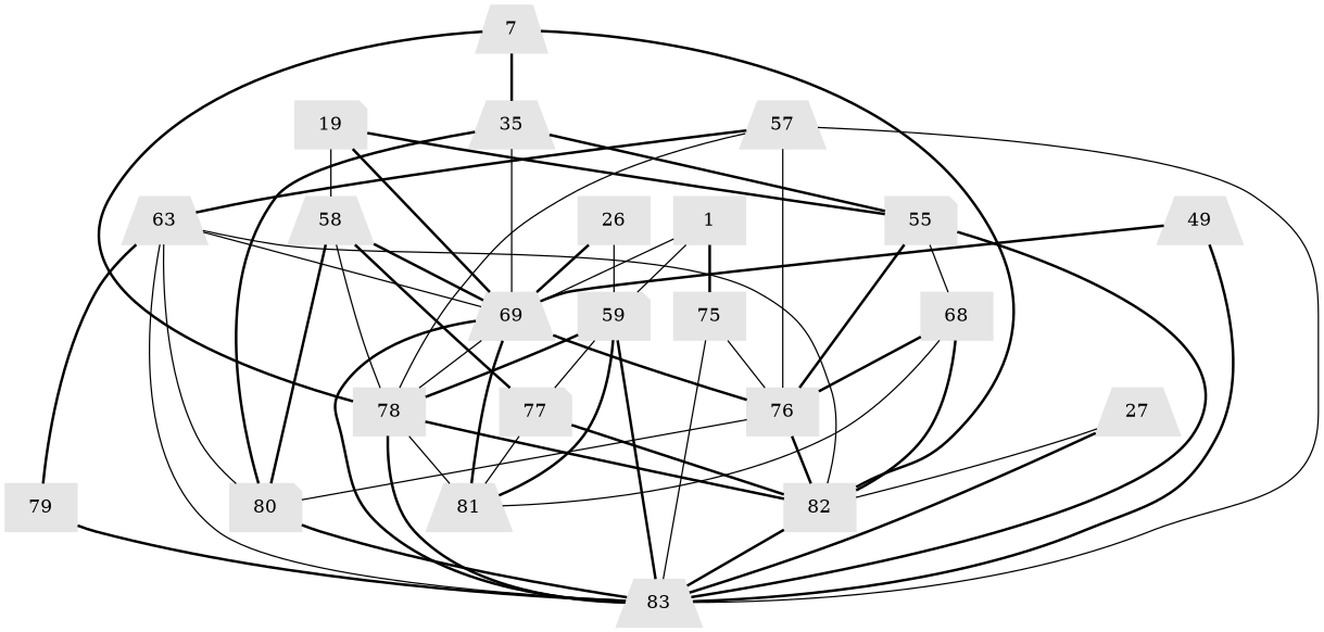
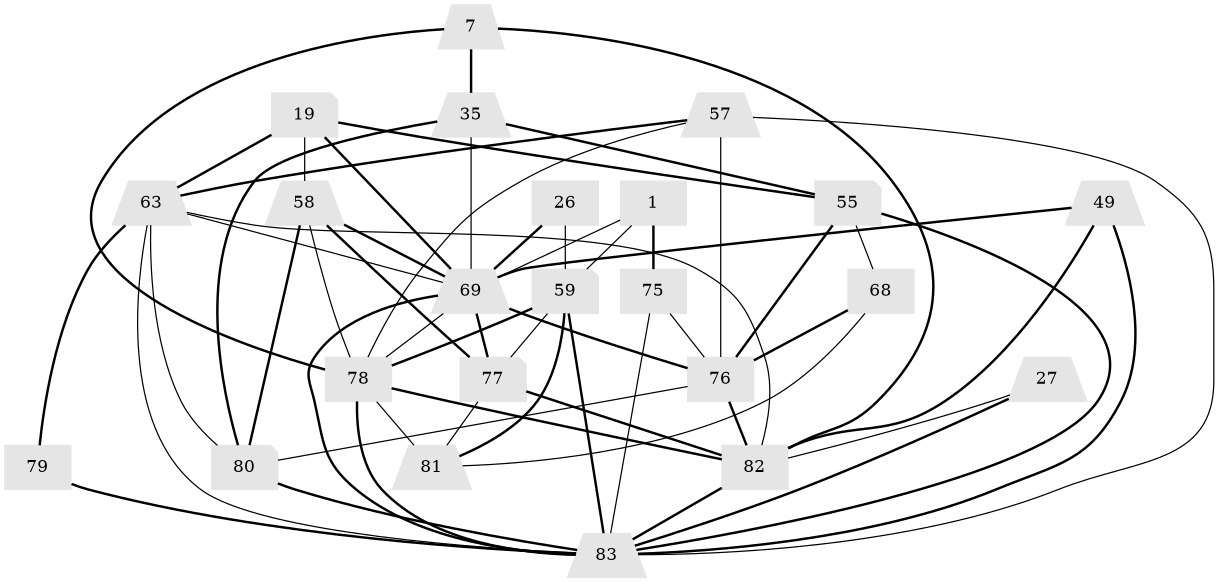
  graph {
    node [color=gray90 shape=trapezium style=filled]
    edge [style=bold]
    59 [shape=note super="+56+29"]
    78 [shape=box super="+73+53"]
    83 [super="+65+77"]
    n4 [label=77 shape=note super="+44"]
    81 [super="+14"]
    1 [shape=box]
    69 [super="+50"]
    75 [shape=box super="+70"]
    76 [shape=box super="+67+62"]
    35 [super="+3"]
    55 [shape=note super="+16"]
    80 [shape=note super="+8+46"]
    7
    82 [shape=box super="+72"]
    19 [shape=note super="+2"]
    58 [super="+13+52"]
    63 [super="+31+42"]
    68 [shape=box super="+10+61"]
    79 [shape=box super="+74"]
    26 [shape=box super="+24"]
    27
    49
    57
    59 -- 78
    59 -- 83 [weight=3]
    59 -- n4 [style=solid]
    59 -- 81
    78 -- 83
    78 -- 81 [style=solid weight=4]
    78 -- 82 [weight=2]
    n4 -- 81 [style=solid]
    n4 -- 82
    1 -- 59 [style=solid]
    1 -- 69 [style=solid]
    1 -- 75 [weight=2]
    69 -- 78 [style=solid weight=2]
    69 -- 83
-   69 -- 81
+   69 -- n4
    69 -- 76 [weight=4]
    75 -- 83 [style=solid]
    75 -- 76 [style=solid]
    76 -- 80 [style=solid weight=5]
    76 -- 82 [weight=2]
    35 -- 69 [style=solid]
    35 -- 55
    35 -- 80
    55 -- 83
    55 -- 76
    55 -- 68 [style=solid weight=2]
    80 -- 83
    7 -- 78
    7 -- 35 [weight=2]
    7 -- 82
    82 -- 83 [weight=2]
    19 -- 69
    19 -- 55
    19 -- 58 [style=solid weight=2]
+   19 -- 63 [weight=2]
    58 -- 78 [style=solid weight=3]
    58 -- n4 [weight=2]
    58 -- 69
    58 -- 80 [weight=2]
    63 -- 83 [style=solid weight=3]
    63 -- 69 [style=solid]
    63 -- 80 [style=solid weight=3]
    63 -- 82 [style=solid]
    63 -- 79
    68 -- 81 [style=solid weight=2]
    68 -- 76
    79 -- 83 [weight=5]
    26 -- 59 [style=solid weight=4]
    26 -- 69 [weight=2]
    27 -- 83
    27 -- 82 [style=solid weight=3]
    49 -- 83 [weight=2]
    49 -- 69
-   68 -- 82
+   49 -- 82
    57 -- 78 [style=solid]
    57 -- 83 [style=solid weight=3]
    57 -- 76 [style=solid weight=2]
    57 -- 63
  }
